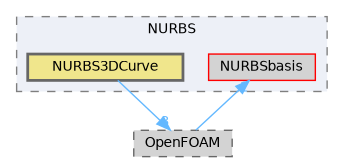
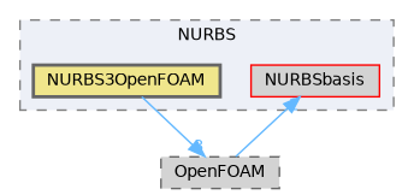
  digraph {
    compound=true
    node [color=gray40 fillcolor=lightgrey fontname=Helvetica fontsize=10 shape=box]
    edge [color=steelblue1 fontcolor=steelblue1 fontname=Helvetica fontsize=10 labeldistance=1.5 labelfontname=Helvetica labelfontsize=10 style=solid]
    n1 [color=red height=0.2 label=NURBSbasis style=filled width=0.4]
-   n2 [fillcolor=khaki height=0.2 label=NURBS3DCurve style="filled,bold" width=0.4]
+   n2 [fillcolor=khaki height=0.2 label=NURBS3OpenFOAM style="filled,bold" width=0.4]
    n3 [height=0.2 label=OpenFOAM style="filled,dashed" width=0.4]
    subgraph cluster_1 {
      bgcolor="#edf0f7"
      fontname=Helvetica
      fontsize=10
      label=NURBS
      pencolor=grey50
      style="filled,dashed"
      n1
      n2
    }
    n2 -> n3 [headlabel=3]
    n3 -> n1 [headlabel=1]
  }
